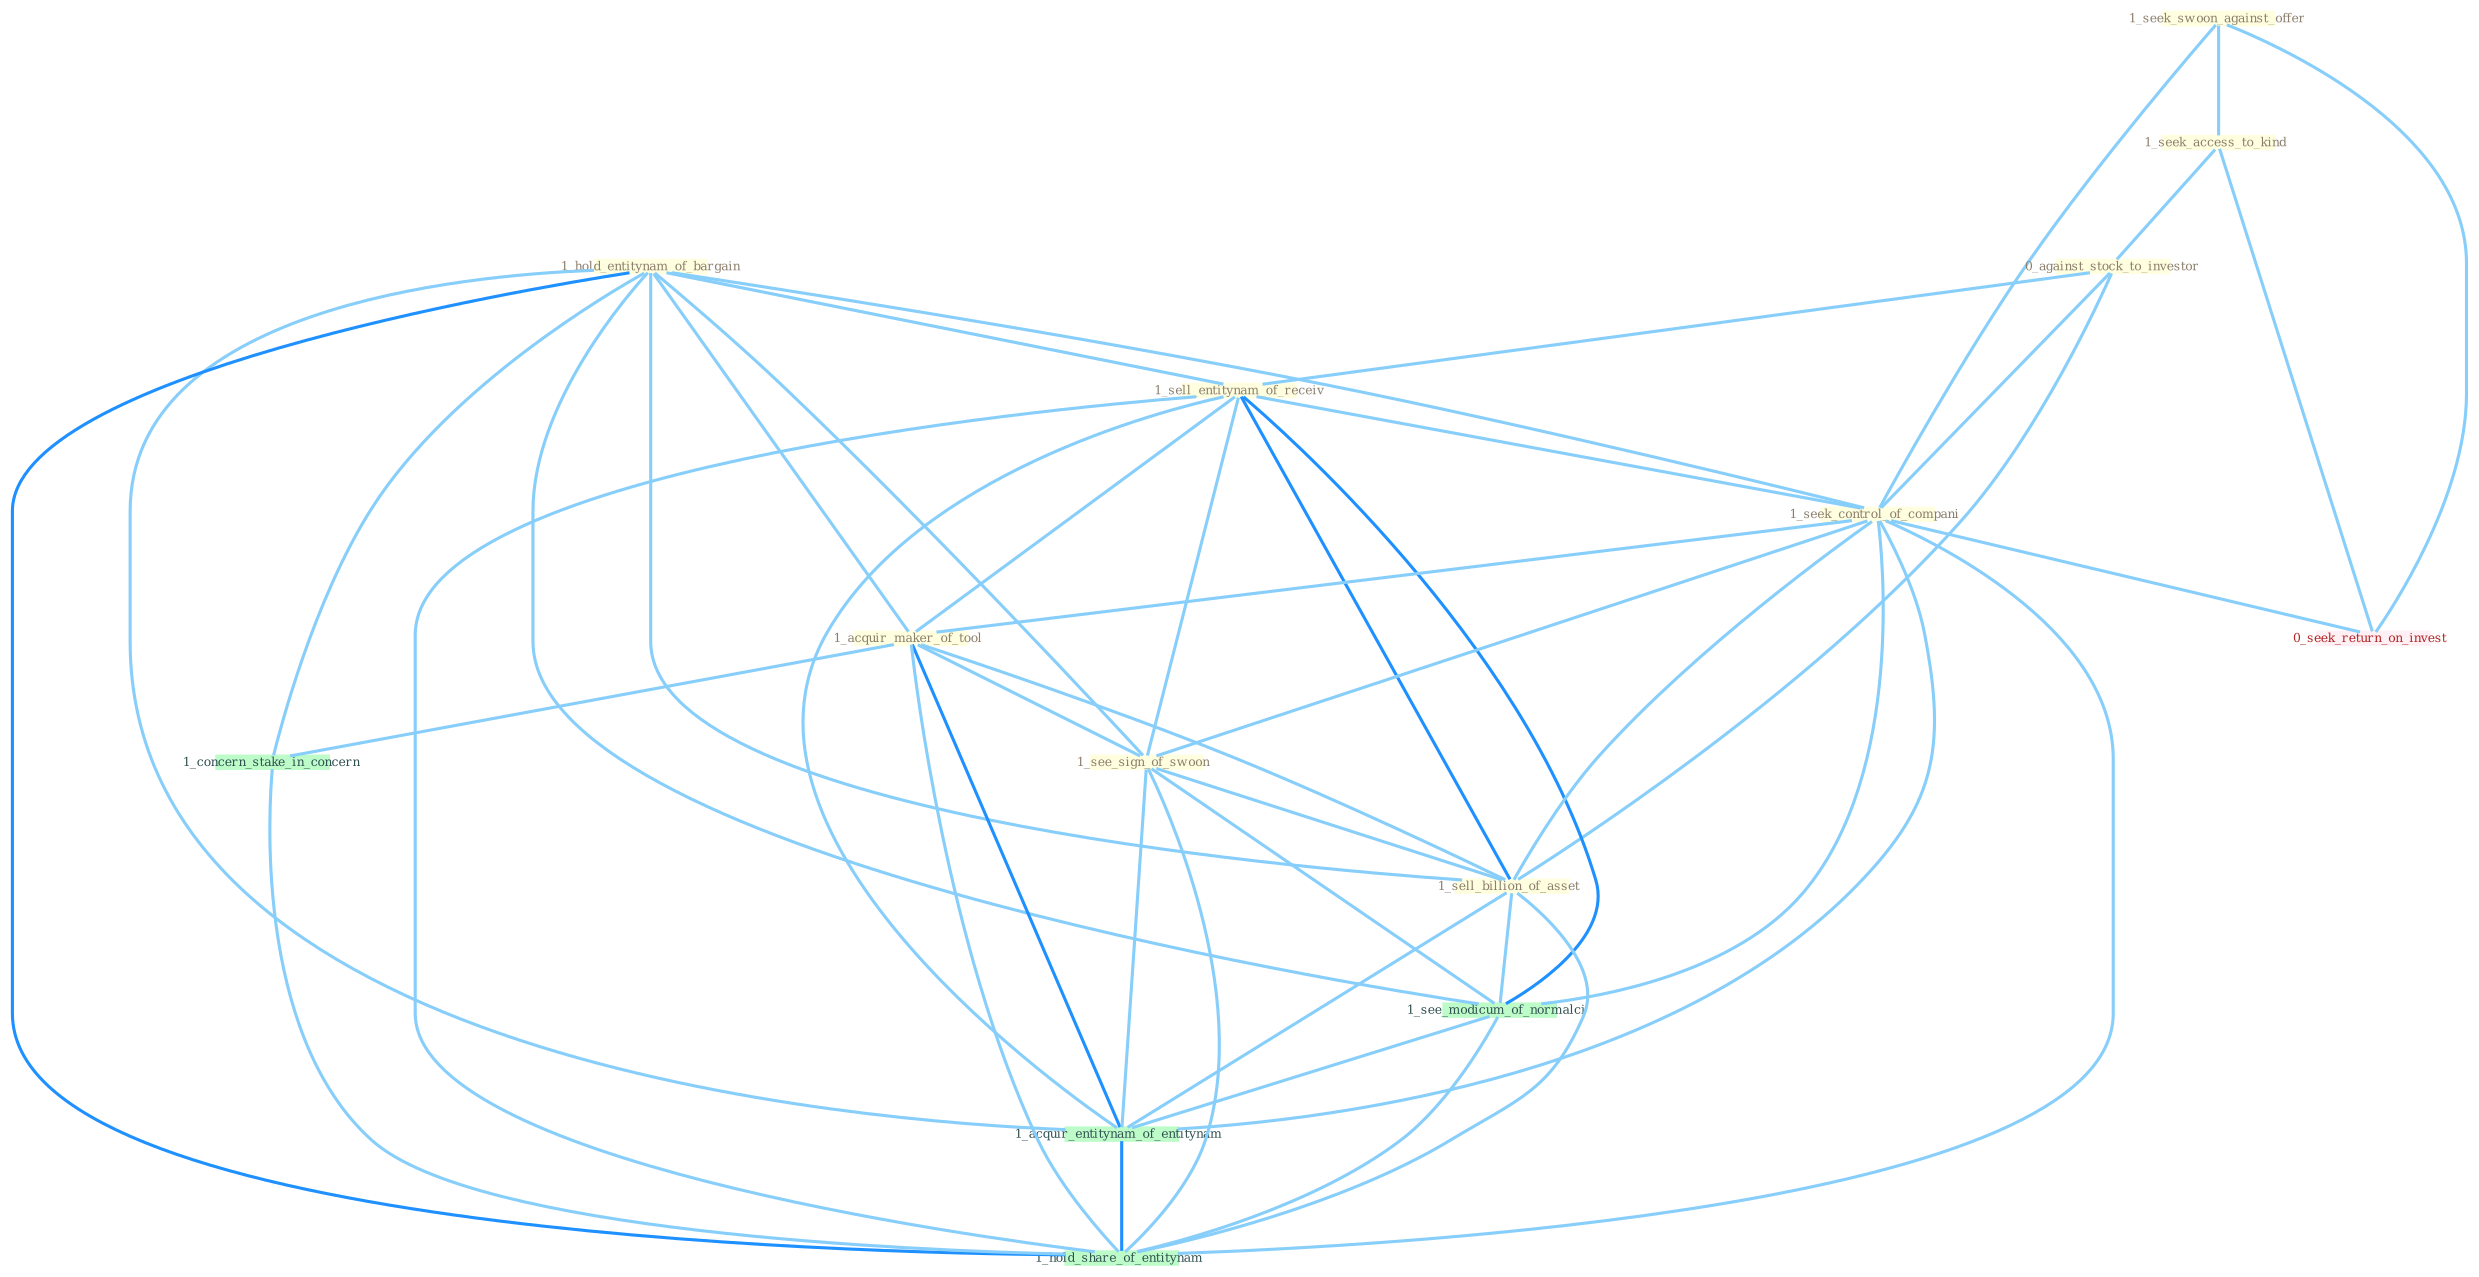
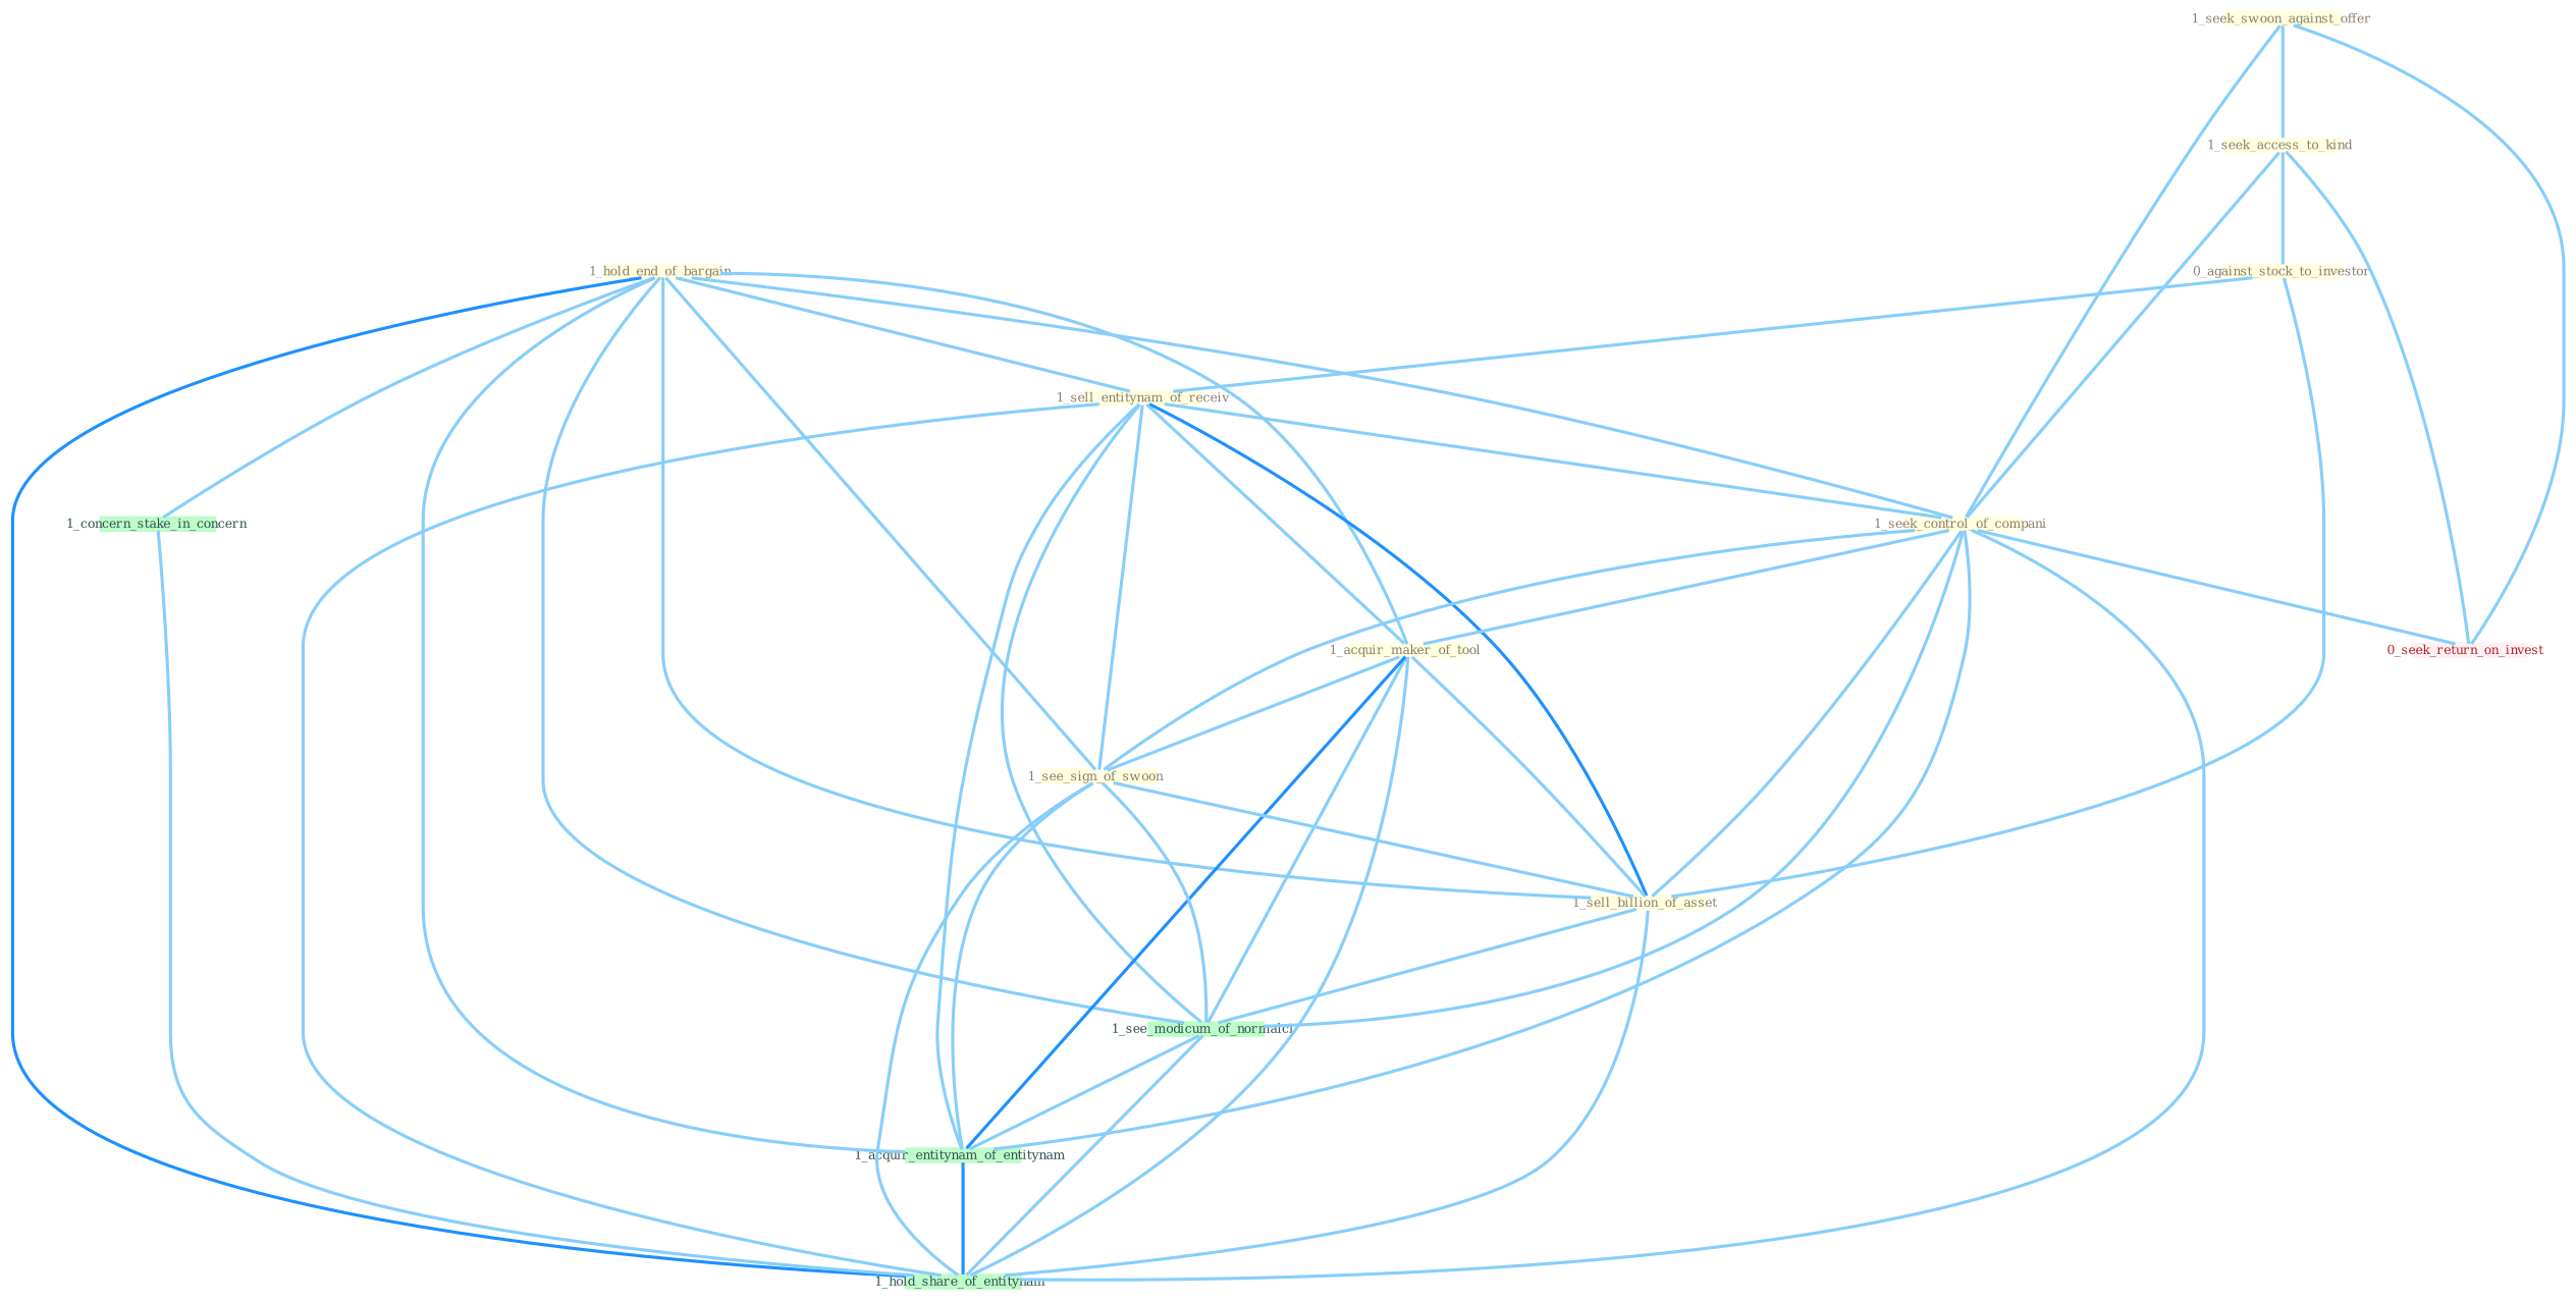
  graph {
    node [color="#ffffe0" fixedsize=true fontcolor="#8b7d6b" fontsize=4 shape=polygon style=filled]
    edge [color="#87cefa" w=1]
-   "1_hold_end_of_bargain " [height=.06 width=.5 label="1_hold_entitynam_of_bargain"]
+   "1_hold_end_of_bargain " [height=.06 width=.5]
    n2 [height=.06 label="1_seek_swoon_against_offer" width=.5]
    "1_seek_access_to_kind " [height=.06 width=.5]
    n4 [height=.06 label="0_against_stock_to_investor" width=.5]
    n5 [height=.06 label="1_sell_entitynam_of_receiv" width=.5]
    "1_seek_control_of_compani " [height=.06 width=.5]
    "1_acquir_maker_of_tool " [height=.06 width=.5]
    "1_see_sign_of_swoon " [height=.06 width=.5]
    "1_sell_billion_of_asset " [height=.06 width=.5]
    "0_seek_return_on_invest " [color="#fff0f5" fontcolor="#b22222" height=.06 width=.5]
    n11 [color="#BDFCC9" fontcolor="#2f4f4f" height=.06 label="1_concern_stake_in_concern" width=.5]
    "1_see_modicum_of_normalci " [color="#BDFCC9" fontcolor="#2f4f4f" height=.06 width=.5]
    "1_acquir_entitynam_of_entitynam " [color="#BDFCC9" fontcolor="#2f4f4f" height=.06 width=.5]
    "1_hold_share_of_entitynam " [color="#BDFCC9" fontcolor="#2f4f4f" height=.06 width=.5]
    subgraph sub_1 {
      "1_hold_end_of_bargain "
      n2
      "1_seek_access_to_kind "
      n4
      n5
      "1_seek_control_of_compani "
      "1_acquir_maker_of_tool "
      "1_see_sign_of_swoon "
      "1_sell_billion_of_asset "
    }
    subgraph sub_2 {
      "0_seek_return_on_invest "
    }
    "1_hold_end_of_bargain " -- n5
    "1_hold_end_of_bargain " -- "1_seek_control_of_compani "
    "1_hold_end_of_bargain " -- "1_acquir_maker_of_tool "
    "1_hold_end_of_bargain " -- "1_see_sign_of_swoon "
    "1_hold_end_of_bargain " -- "1_sell_billion_of_asset "
    "1_hold_end_of_bargain " -- n11
    "1_hold_end_of_bargain " -- "1_see_modicum_of_normalci "
    "1_hold_end_of_bargain " -- "1_acquir_entitynam_of_entitynam "
    "1_hold_end_of_bargain " -- "1_hold_share_of_entitynam " [color="#1e90ff" w=2]
    n2 -- "1_seek_access_to_kind "
    n2 -- "1_seek_control_of_compani "
    n2 -- "0_seek_return_on_invest "
    "1_seek_access_to_kind " -- n4
-   n4 -- "1_seek_control_of_compani "
+   "1_seek_access_to_kind " -- "1_seek_control_of_compani "
    "1_seek_access_to_kind " -- "0_seek_return_on_invest "
    n4 -- n5
    n4 -- "1_sell_billion_of_asset "
    n5 -- "1_seek_control_of_compani "
    n5 -- "1_acquir_maker_of_tool "
    n5 -- "1_see_sign_of_swoon "
    n5 -- "1_sell_billion_of_asset " [color="#1e90ff" w=2]
-   n5 -- "1_see_modicum_of_normalci " [color="#1e90ff"]
+   n5 -- "1_see_modicum_of_normalci "
    n5 -- "1_acquir_entitynam_of_entitynam "
    n5 -- "1_hold_share_of_entitynam "
    "1_seek_control_of_compani " -- "1_acquir_maker_of_tool "
    "1_seek_control_of_compani " -- "1_see_sign_of_swoon "
    "1_seek_control_of_compani " -- "1_sell_billion_of_asset "
    "1_seek_control_of_compani " -- "0_seek_return_on_invest "
    "1_seek_control_of_compani " -- "1_see_modicum_of_normalci "
    "1_seek_control_of_compani " -- "1_acquir_entitynam_of_entitynam "
    "1_seek_control_of_compani " -- "1_hold_share_of_entitynam "
    "1_acquir_maker_of_tool " -- "1_see_sign_of_swoon "
    "1_acquir_maker_of_tool " -- "1_sell_billion_of_asset "
-   "1_acquir_maker_of_tool " -- n11
+   "1_acquir_maker_of_tool " -- "1_see_modicum_of_normalci "
    "1_acquir_maker_of_tool " -- "1_acquir_entitynam_of_entitynam " [color="#1e90ff" w=2]
    "1_acquir_maker_of_tool " -- "1_hold_share_of_entitynam "
    "1_see_sign_of_swoon " -- "1_sell_billion_of_asset "
    "1_see_sign_of_swoon " -- "1_see_modicum_of_normalci " [w=2]
    "1_see_sign_of_swoon " -- "1_acquir_entitynam_of_entitynam "
    "1_see_sign_of_swoon " -- "1_hold_share_of_entitynam "
    "1_sell_billion_of_asset " -- "1_see_modicum_of_normalci "
-   "1_sell_billion_of_asset " -- "1_acquir_entitynam_of_entitynam "
    "1_sell_billion_of_asset " -- "1_hold_share_of_entitynam "
    n11 -- "1_hold_share_of_entitynam "
    "1_see_modicum_of_normalci " -- "1_acquir_entitynam_of_entitynam "
    "1_see_modicum_of_normalci " -- "1_hold_share_of_entitynam "
    "1_acquir_entitynam_of_entitynam " -- "1_hold_share_of_entitynam " [color="#1e90ff" w=2]
  }
